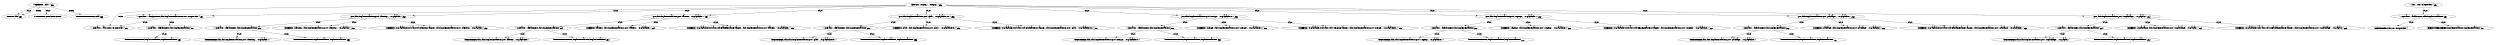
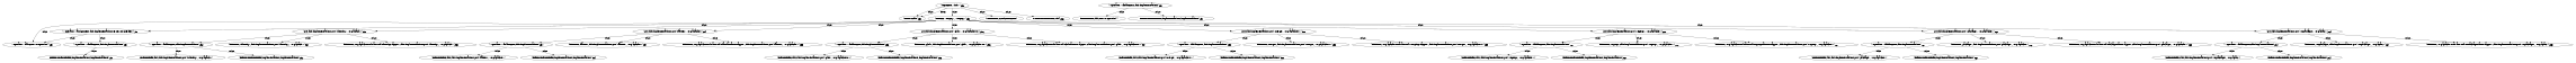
  digraph {
    n1 [label=<(METHOD,&lt;init&gt;)<SUB>250</SUB>>]
    n2 [label=<(PARAM,this)<SUB>250</SUB>>]
    n3 [label=<(BLOCK,&lt;empty&gt;,&lt;empty&gt;)<SUB>250</SUB>>]
    n4 [label=<(MODIFIER,CONSTRUCTOR)>]
    n5 [label=<(METHOD_RETURN,void)<SUB>266</SUB>>]
    n6 [label=<(&lt;operator&gt;.assignment,this.implementations = new Properties())<SUB>251</SUB>>]
    n7 [label=<(put,this.implementations.put(&quot;identity&quot;, &quot;org.apach...)<SUB>252</SUB>>]
    n8 [label=<(put,this.implementations.put(&quot;flatten&quot;, &quot;org.apache...)<SUB>254</SUB>>]
    n9 [label=<(put,this.implementations.put(&quot;glob&quot;, &quot;org.apache.to...)<SUB>256</SUB>>]
    n10 [label=<(put,this.implementations.put(&quot;merge&quot;, &quot;org.apache.t...)<SUB>258</SUB>>]
    n11 [label=<(put,this.implementations.put(&quot;regexp&quot;, &quot;org.apache....)<SUB>260</SUB>>]
    n12 [label=<(put,this.implementations.put(&quot;package&quot;, &quot;org.apache...)<SUB>262</SUB>>]
    n13 [label=<(put,this.implementations.put(&quot;unpackage&quot;, &quot;org.apac...)<SUB>264</SUB>>]
    n14 [label=<(&lt;operator&gt;.alloc,new Properties())<SUB>251</SUB>>]
    n15 [label=<(&lt;operator&gt;.fieldAccess,this.implementations)<SUB>251</SUB>>]
-   n16 [label=<(&lt;init&gt;,new Properties())<SUB>251</SUB>>]
    n17 [label=<(&lt;operator&gt;.fieldAccess,this.implementations)<SUB>251</SUB>>]
    n18 [label=<(&lt;operator&gt;.fieldAccess,this.implementations)<SUB>252</SUB>>]
    n19 [label=<(LITERAL,&quot;identity&quot;,this.implementations.put(&quot;identity&quot;, &quot;org.apach...)<SUB>252</SUB>>]
    n20 [label=<(LITERAL,&quot;org.apache.tools.ant.util.IdentityMapper&quot;,this.implementations.put(&quot;identity&quot;, &quot;org.apach...)<SUB>253</SUB>>]
    n21 [label=<(&lt;operator&gt;.fieldAccess,this.implementations)<SUB>254</SUB>>]
    n22 [label=<(LITERAL,&quot;flatten&quot;,this.implementations.put(&quot;flatten&quot;, &quot;org.apache...)<SUB>254</SUB>>]
    n23 [label=<(LITERAL,&quot;org.apache.tools.ant.util.FlatFileNameMapper&quot;,this.implementations.put(&quot;flatten&quot;, &quot;org.apache...)<SUB>255</SUB>>]
    n24 [label=<(&lt;operator&gt;.fieldAccess,this.implementations)<SUB>256</SUB>>]
    n25 [label=<(LITERAL,&quot;glob&quot;,this.implementations.put(&quot;glob&quot;, &quot;org.apache.to...)<SUB>256</SUB>>]
    n26 [label=<(LITERAL,&quot;org.apache.tools.ant.util.GlobPatternMapper&quot;,this.implementations.put(&quot;glob&quot;, &quot;org.apache.to...)<SUB>257</SUB>>]
    n27 [label=<(&lt;operator&gt;.fieldAccess,this.implementations)<SUB>258</SUB>>]
    n28 [label=<(LITERAL,&quot;merge&quot;,this.implementations.put(&quot;merge&quot;, &quot;org.apache.t...)<SUB>258</SUB>>]
    n29 [label=<(LITERAL,&quot;org.apache.tools.ant.util.MergingMapper&quot;,this.implementations.put(&quot;merge&quot;, &quot;org.apache.t...)<SUB>259</SUB>>]
    n30 [label=<(&lt;operator&gt;.fieldAccess,this.implementations)<SUB>260</SUB>>]
    n31 [label=<(LITERAL,&quot;regexp&quot;,this.implementations.put(&quot;regexp&quot;, &quot;org.apache....)<SUB>260</SUB>>]
    n32 [label=<(LITERAL,&quot;org.apache.tools.ant.util.RegexpPatternMapper&quot;,this.implementations.put(&quot;regexp&quot;, &quot;org.apache....)<SUB>261</SUB>>]
    n33 [label=<(&lt;operator&gt;.fieldAccess,this.implementations)<SUB>262</SUB>>]
    n34 [label=<(LITERAL,&quot;package&quot;,this.implementations.put(&quot;package&quot;, &quot;org.apache...)<SUB>262</SUB>>]
    n35 [label=<(LITERAL,&quot;org.apache.tools.ant.util.PackageNameMapper&quot;,this.implementations.put(&quot;package&quot;, &quot;org.apache...)<SUB>263</SUB>>]
    n36 [label=<(&lt;operator&gt;.fieldAccess,this.implementations)<SUB>264</SUB>>]
    n37 [label=<(LITERAL,&quot;unpackage&quot;,this.implementations.put(&quot;unpackage&quot;, &quot;org.apac...)<SUB>264</SUB>>]
    n38 [label=<(LITERAL,&quot;org.apache.tools.ant.util.UnPackageNameMapper&quot;,this.implementations.put(&quot;unpackage&quot;, &quot;org.apac...)<SUB>265</SUB>>]
    n39 [label=<(FIELD_IDENTIFIER,implementations,implementations)<SUB>251</SUB>>]
    n40 [label=<(IDENTIFIER,this,new Properties())>]
    n41 [label=<(FIELD_IDENTIFIER,implementations,implementations)<SUB>251</SUB>>]
    n42 [label=<(IDENTIFIER,this,this.implementations.put(&quot;identity&quot;, &quot;org.apach...)>]
    n43 [label=<(FIELD_IDENTIFIER,implementations,implementations)<SUB>252</SUB>>]
    n44 [label=<(IDENTIFIER,this,this.implementations.put(&quot;flatten&quot;, &quot;org.apache...)>]
    n45 [label=<(FIELD_IDENTIFIER,implementations,implementations)<SUB>254</SUB>>]
    n46 [label=<(IDENTIFIER,this,this.implementations.put(&quot;glob&quot;, &quot;org.apache.to...)>]
    n47 [label=<(FIELD_IDENTIFIER,implementations,implementations)<SUB>256</SUB>>]
    n48 [label=<(IDENTIFIER,this,this.implementations.put(&quot;merge&quot;, &quot;org.apache.t...)>]
    n49 [label=<(FIELD_IDENTIFIER,implementations,implementations)<SUB>258</SUB>>]
    n50 [label=<(IDENTIFIER,this,this.implementations.put(&quot;regexp&quot;, &quot;org.apache....)>]
    n51 [label=<(FIELD_IDENTIFIER,implementations,implementations)<SUB>260</SUB>>]
    n52 [label=<(IDENTIFIER,this,this.implementations.put(&quot;package&quot;, &quot;org.apache...)>]
    n53 [label=<(FIELD_IDENTIFIER,implementations,implementations)<SUB>262</SUB>>]
    n54 [label=<(IDENTIFIER,this,this.implementations.put(&quot;unpackage&quot;, &quot;org.apac...)>]
    n55 [label=<(FIELD_IDENTIFIER,implementations,implementations)<SUB>264</SUB>>]
    n1 -> n2 [label="AST: "]
    n1 -> n2 [label="DDG: "]
+   n1 -> n3 [label="AST: "]
    n1 -> n4 [label="AST: "]
-   n1 -> n5 [label="DDG: "]
+   n1 -> n5 [label="AST: "]
    n3 -> n6 [label="AST: "]
    n3 -> n7 [label="AST: "]
    n3 -> n8 [label="AST: "]
    n3 -> n9 [label="AST: "]
    n3 -> n10 [label="AST: "]
    n3 -> n11 [label="AST: "]
    n3 -> n12 [label="AST: "]
    n3 -> n13 [label="AST: "]
    n3 -> n14 [label="AST: "]
    n6 -> n14 [label="AST: "]
    n6 -> n15 [label="AST: "]
    n7 -> n18 [label="AST: "]
    n7 -> n19 [label="AST: "]
    n7 -> n20 [label="AST: "]
    n8 -> n21 [label="AST: "]
    n8 -> n22 [label="AST: "]
    n8 -> n23 [label="AST: "]
    n9 -> n24 [label="AST: "]
    n9 -> n25 [label="AST: "]
    n9 -> n26 [label="AST: "]
    n10 -> n27 [label="AST: "]
    n10 -> n28 [label="AST: "]
    n10 -> n29 [label="AST: "]
    n11 -> n30 [label="AST: "]
    n11 -> n31 [label="AST: "]
    n11 -> n32 [label="AST: "]
    n12 -> n33 [label="AST: "]
    n12 -> n34 [label="AST: "]
    n12 -> n35 [label="AST: "]
    n13 -> n36 [label="AST: "]
    n13 -> n37 [label="AST: "]
    n13 -> n38 [label="AST: "]
    n15 -> n39 [label="AST: "]
-   n16 -> n17 [label="AST: "]
    n17 -> n40 [label="AST: "]
    n17 -> n41 [label="AST: "]
    n18 -> n42 [label="AST: "]
    n18 -> n43 [label="AST: "]
    n21 -> n44 [label="AST: "]
    n21 -> n45 [label="AST: "]
    n24 -> n46 [label="AST: "]
    n24 -> n47 [label="AST: "]
    n27 -> n48 [label="AST: "]
    n27 -> n49 [label="AST: "]
    n30 -> n50 [label="AST: "]
    n30 -> n51 [label="AST: "]
    n33 -> n52 [label="AST: "]
    n33 -> n53 [label="AST: "]
    n36 -> n54 [label="AST: "]
    n36 -> n55 [label="AST: "]
  }
